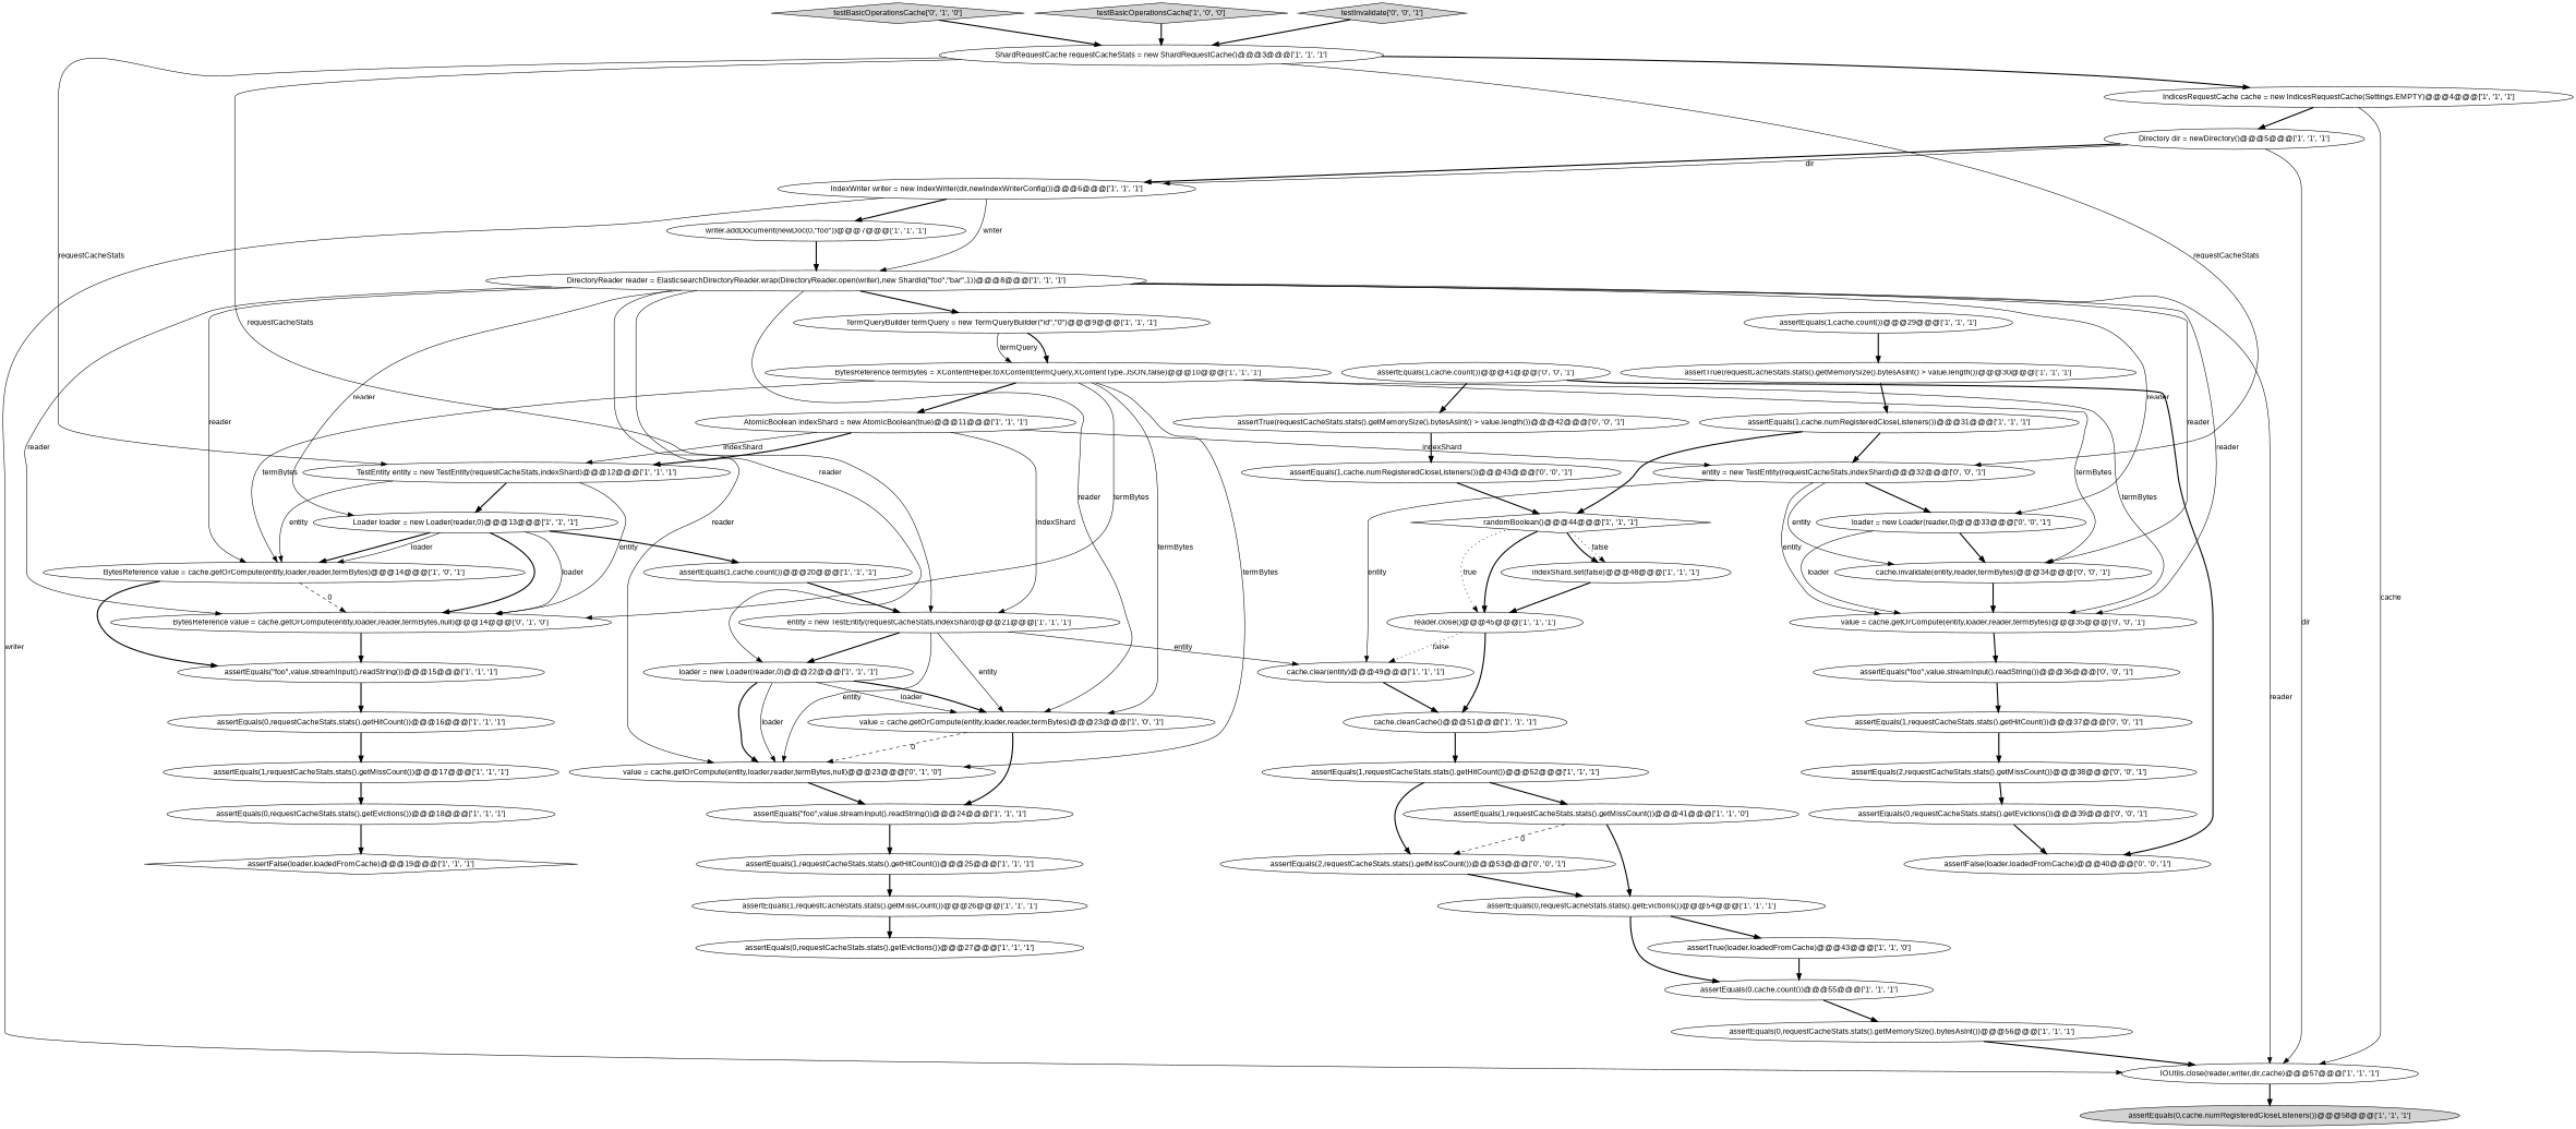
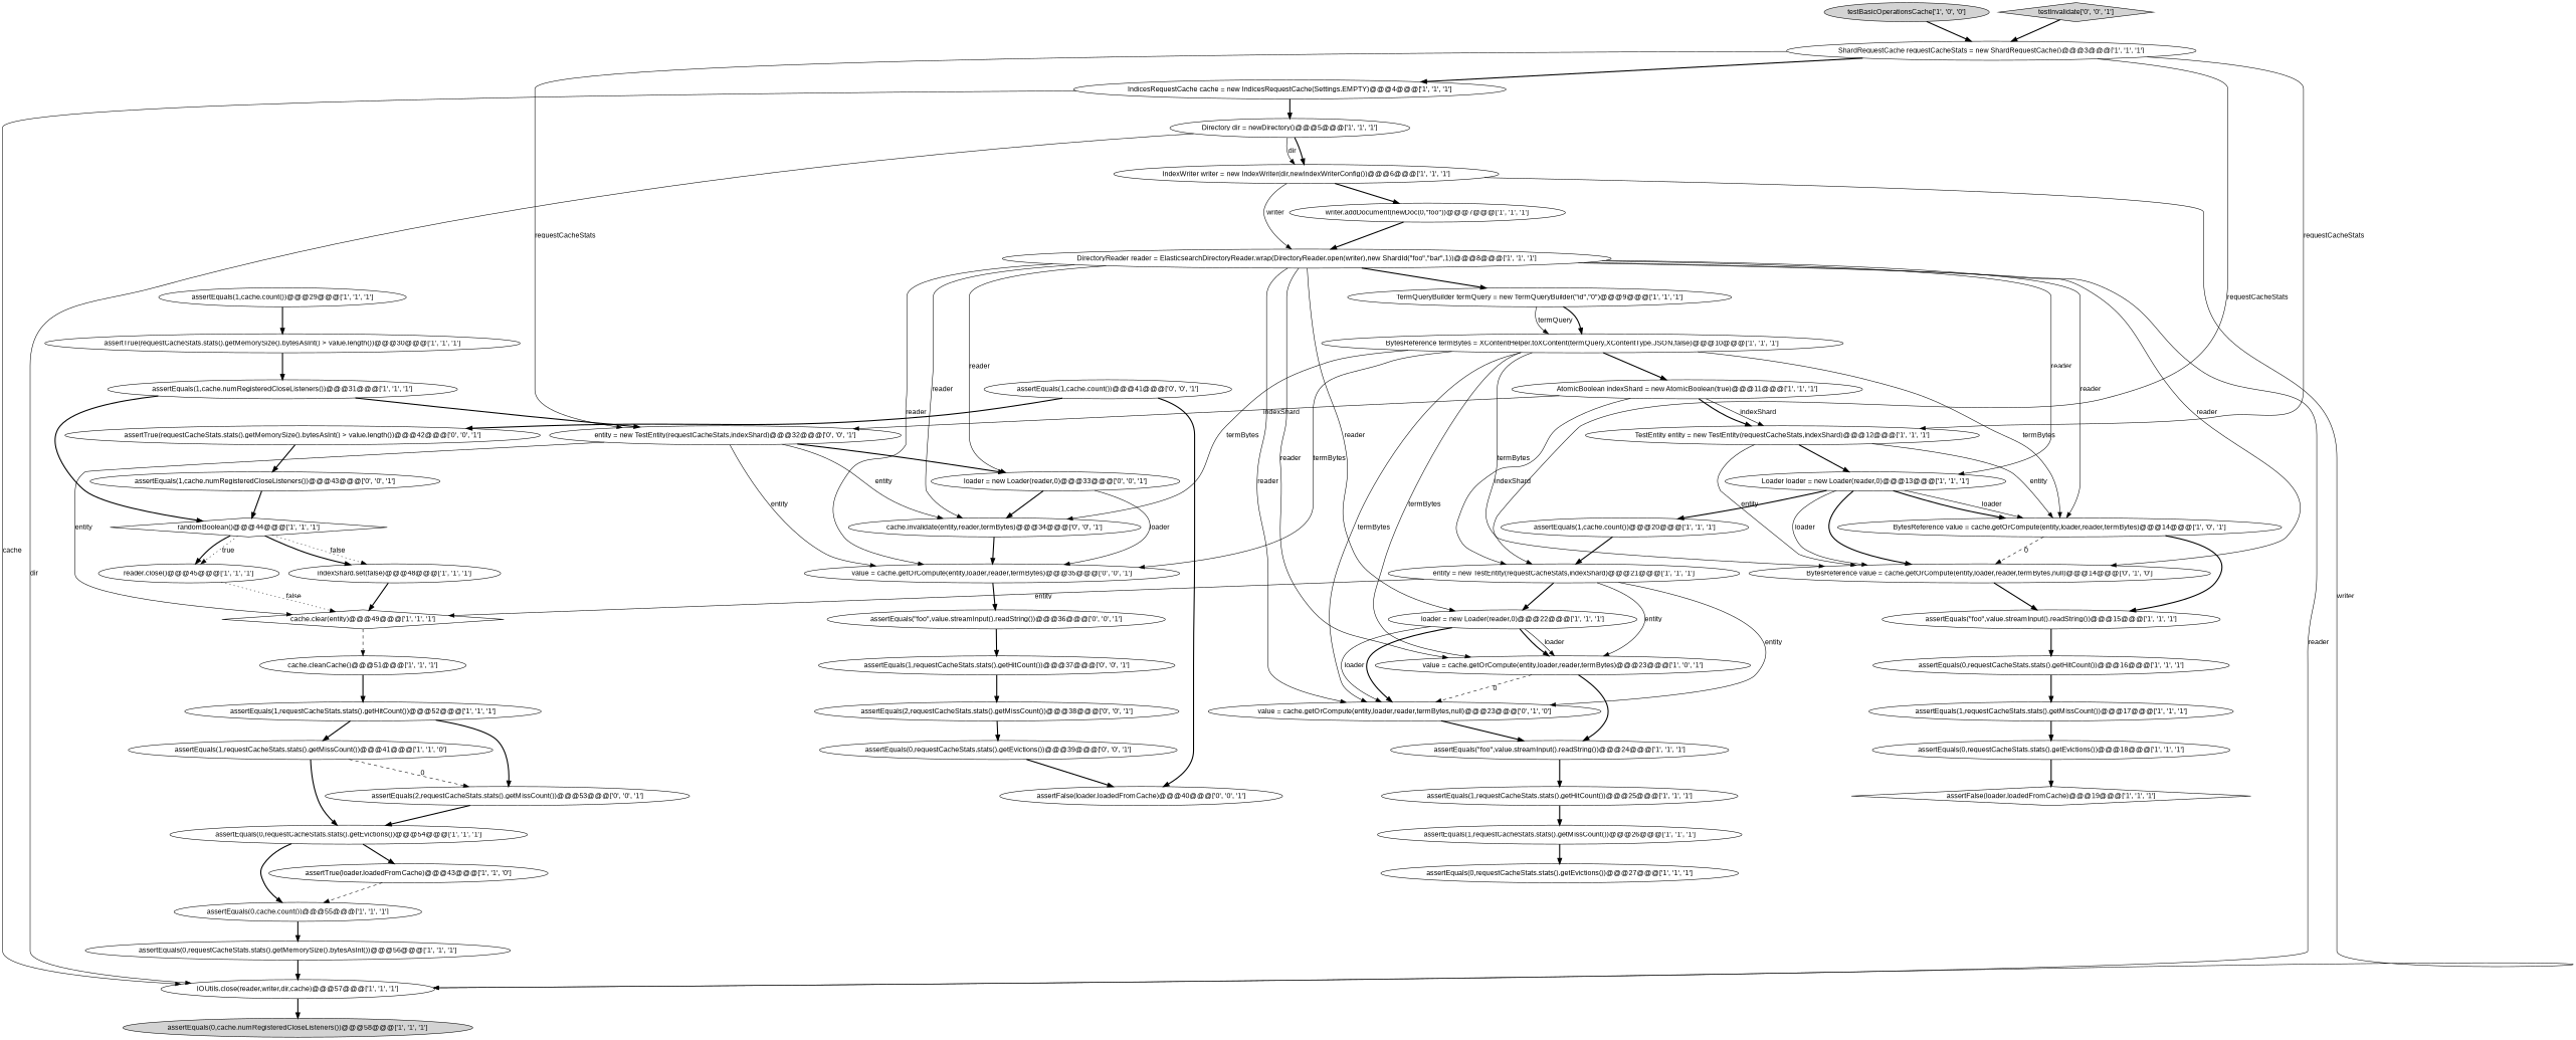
  digraph {
    fontname="Liberation Sans"
    node [fillcolor=white fontname="Liberation Sans" shape=ellipse style=filled]
    edge [fontname="Liberation Sans" style=bold]
    n1 [label="assertTrue(loader.loadedFromCache)@@@43@@@['1', '1', '0']"]
    n2 [label="assertEquals(0,cache.count())@@@55@@@['1', '1', '1']"]
    n3 [label="assertEquals(0,requestCacheStats.stats().getMemorySize().bytesAsInt())@@@56@@@['1', '1', '1']"]
-   n4 [fillcolor=lightgray label="testBasicOperationsCache['0', '1', '0']" shape=diamond]
    n5 [label="ShardRequestCache requestCacheStats = new ShardRequestCache()@@@3@@@['1', '1', '1']"]
    n6 [label="entity = new TestEntity(requestCacheStats,indexShard)@@@32@@@['0', '0', '1']"]
    n7 [label="entity = new TestEntity(requestCacheStats,indexShard)@@@21@@@['1', '1', '1']"]
    n8 [label="TestEntity entity = new TestEntity(requestCacheStats,indexShard)@@@12@@@['1', '1', '1']"]
    n9 [label="IndicesRequestCache cache = new IndicesRequestCache(Settings.EMPTY)@@@4@@@['1', '1', '1']"]
    n10 [label="IndexWriter writer = new IndexWriter(dir,newIndexWriterConfig())@@@6@@@['1', '1', '1']"]
    n11 [label="writer.addDocument(newDoc(0,\"foo\"))@@@7@@@['1', '1', '1']"]
    n12 [label="IOUtils.close(reader,writer,dir,cache)@@@57@@@['1', '1', '1']"]
    n13 [label="DirectoryReader reader = ElasticsearchDirectoryReader.wrap(DirectoryReader.open(writer),new ShardId(\"foo\",\"bar\",1))@@@8@@@['1', '1', '1']"]
    n14 [fillcolor=lightgray label="assertEquals(0,cache.numRegisteredCloseListeners())@@@58@@@['1', '1', '1']"]
    n15 [label="value = cache.getOrCompute(entity,loader,reader,termBytes)@@@23@@@['1', '0', '1']"]
    n16 [label="value = cache.getOrCompute(entity,loader,reader,termBytes,null)@@@23@@@['0', '1', '0']"]
    n17 [label="BytesReference value = cache.getOrCompute(entity,loader,reader,termBytes,null)@@@14@@@['0', '1', '0']"]
    n18 [label="loader = new Loader(reader,0)@@@33@@@['0', '0', '1']"]
    n19 [label="value = cache.getOrCompute(entity,loader,reader,termBytes)@@@35@@@['0', '0', '1']"]
    n20 [label="cache.invalidate(entity,reader,termBytes)@@@34@@@['0', '0', '1']"]
    n21 [label="loader = new Loader(reader,0)@@@22@@@['1', '1', '1']"]
    n22 [label="BytesReference value = cache.getOrCompute(entity,loader,reader,termBytes)@@@14@@@['1', '0', '1']"]
    n23 [label="Loader loader = new Loader(reader,0)@@@13@@@['1', '1', '1']"]
    n24 [label="TermQueryBuilder termQuery = new TermQueryBuilder(\"id\",\"0\")@@@9@@@['1', '1', '1']"]
    n25 [label="assertEquals(1,requestCacheStats.stats().getMissCount())@@@26@@@['1', '1', '1']"]
    n26 [label="assertEquals(0,requestCacheStats.stats().getEvictions())@@@27@@@['1', '1', '1']"]
    n27 [label="cache.cleanCache()@@@51@@@['1', '1', '1']"]
    n28 [label="assertEquals(1,requestCacheStats.stats().getHitCount())@@@52@@@['1', '1', '1']"]
    n29 [label="assertEquals(1,requestCacheStats.stats().getMissCount())@@@41@@@['1', '1', '0']"]
    n30 [label="assertEquals(2,requestCacheStats.stats().getMissCount())@@@53@@@['0', '0', '1']"]
    n31 [label="assertEquals(\"foo\",value.streamInput().readString())@@@24@@@['1', '1', '1']"]
    n32 [label="assertEquals(1,requestCacheStats.stats().getHitCount())@@@25@@@['1', '1', '1']"]
    n33 [label="assertEquals(2,requestCacheStats.stats().getMissCount())@@@38@@@['0', '0', '1']"]
    n34 [label="assertEquals(0,requestCacheStats.stats().getEvictions())@@@39@@@['0', '0', '1']"]
    n35 [label="assertFalse(loader.loadedFromCache)@@@40@@@['0', '0', '1']"]
-   n36 [label="cache.clear(entity)@@@49@@@['1', '1', '1']"]
+   n36 [label="cache.clear(entity)@@@49@@@['1', '1', '1']" shape=diamond]
    n37 [label="assertEquals(1,cache.numRegisteredCloseListeners())@@@31@@@['1', '1', '1']"]
    n38 [label="randomBoolean()@@@44@@@['1', '1', '1']" shape=diamond]
    n39 [label="indexShard.set(false)@@@48@@@['1', '1', '1']"]
    n40 [label="reader.close()@@@45@@@['1', '1', '1']"]
    n41 [label="assertEquals(1,cache.count())@@@29@@@['1', '1', '1']"]
    n42 [label="assertTrue(requestCacheStats.stats().getMemorySize().bytesAsInt() > value.length())@@@30@@@['1', '1', '1']"]
    n43 [label="assertEquals(\"foo\",value.streamInput().readString())@@@15@@@['1', '1', '1']"]
    n44 [label="assertEquals(0,requestCacheStats.stats().getHitCount())@@@16@@@['1', '1', '1']"]
    n45 [label="assertEquals(\"foo\",value.streamInput().readString())@@@36@@@['0', '0', '1']"]
    n46 [label="assertEquals(0,requestCacheStats.stats().getEvictions())@@@54@@@['1', '1', '1']"]
    n47 [label="assertEquals(1,cache.count())@@@20@@@['1', '1', '1']"]
    n48 [label="assertEquals(1,requestCacheStats.stats().getHitCount())@@@37@@@['0', '0', '1']"]
    n49 [label="AtomicBoolean indexShard = new AtomicBoolean(true)@@@11@@@['1', '1', '1']"]
    n50 [label="assertEquals(1,cache.count())@@@41@@@['0', '0', '1']"]
    n51 [label="assertTrue(requestCacheStats.stats().getMemorySize().bytesAsInt() > value.length())@@@42@@@['0', '0', '1']"]
    n52 [label="assertEquals(1,cache.numRegisteredCloseListeners())@@@43@@@['0', '0', '1']"]
    n53 [label="Directory dir = newDirectory()@@@5@@@['1', '1', '1']"]
    n54 [label="BytesReference termBytes = XContentHelper.toXContent(termQuery,XContentType.JSON,false)@@@10@@@['1', '1', '1']"]
    n55 [label="assertFalse(loader.loadedFromCache)@@@19@@@['1', '1', '1']" shape=diamond]
-   n56 [fillcolor=lightgray label="testBasicOperationsCache['1', '0', '0']" shape=diamond]
+   n56 [fillcolor=lightgray label="testBasicOperationsCache['1', '0', '0']"]
    n57 [label="assertEquals(1,requestCacheStats.stats().getMissCount())@@@17@@@['1', '1', '1']"]
    n58 [label="assertEquals(0,requestCacheStats.stats().getEvictions())@@@18@@@['1', '1', '1']"]
    n59 [fillcolor=lightgray label="testInvalidate['0', '0', '1']" shape=diamond]
-   n1 -> n2
+   n1 -> n2 [style=dashed]
    n2 -> n3
    n3 -> n12
-   n4 -> n5
    n5 -> n6 [label=requestCacheStats style=solid]
    n5 -> n7 [label=requestCacheStats style=solid]
    n5 -> n8 [label=requestCacheStats style=solid]
    n5 -> n9
    n6 -> n18
    n6 -> n19 [label=entity style=solid]
    n6 -> n20 [label=entity style=solid]
    n6 -> n36 [label=entity style=solid]
    n7 -> n15 [label=entity style=solid]
    n7 -> n16 [label=entity style=solid]
    n7 -> n21
    n7 -> n36 [label=entity style=solid]
    n8 -> n17 [label=entity style=solid]
    n8 -> n22 [label=entity style=solid]
    n8 -> n23
    n9 -> n12 [label=cache style=solid]
    n9 -> n53
    n10 -> n11
    n10 -> n12 [label=writer style=solid]
    n10 -> n13 [label=writer style=solid]
    n11 -> n13
    n12 -> n14
    n13 -> n12 [label=reader style=solid]
    n13 -> n15 [label=reader style=solid]
    n13 -> n16 [label=reader style=solid]
    n13 -> n17 [label=reader style=solid]
    n13 -> n18 [label=reader style=solid]
    n13 -> n19 [label=reader style=solid]
    n13 -> n20 [label=reader style=solid]
    n13 -> n21 [label=reader style=solid]
    n13 -> n22 [label=reader style=solid]
    n13 -> n23 [label=reader style=solid]
    n13 -> n24
    n15 -> n16 [label=0 style=dashed]
    n15 -> n31
    n16 -> n31
    n17 -> n43
    n18 -> n19 [label=loader style=solid]
    n18 -> n20
    n19 -> n45
    n20 -> n19
    n21 -> n15 [label=loader style=solid]
    n21 -> n15
    n21 -> n16
    n21 -> n16 [label=loader style=solid]
    n22 -> n17 [label=0 style=dashed]
    n22 -> n43
    n23 -> n17 [label=loader style=solid]
    n23 -> n17
    n23 -> n22
    n23 -> n22 [label=loader style=solid]
    n23 -> n47
    n24 -> n54
    n24 -> n54 [label=termQuery style=solid]
    n25 -> n26
    n27 -> n28
    n28 -> n29
    n28 -> n30
    n29 -> n30 [label=0 style=dashed]
    n29 -> n46
    n30 -> n46
    n31 -> n32
    n32 -> n25
    n33 -> n34
    n34 -> n35
-   n36 -> n27
+   n36 -> n27 [style=dashed]
    n37 -> n6
    n37 -> n38
    n38 -> n39 [label=false style=dotted]
    n38 -> n39
    n38 -> n40 [label=true style=dotted]
    n38 -> n40
-   n39 -> n40
-   n40 -> n27
+   n39 -> n36
    n40 -> n36 [label=false style=dotted]
    n41 -> n42
    n42 -> n37
    n43 -> n44
    n44 -> n57
    n45 -> n48
    n46 -> n1
    n46 -> n2
    n47 -> n7
    n48 -> n33
    n49 -> n6 [label=indexShard style=solid]
    n49 -> n7 [label=indexShard style=solid]
    n49 -> n8 [label=indexShard style=solid]
    n49 -> n8
    n50 -> n35
    n50 -> n51
    n51 -> n52
    n52 -> n38
    n53 -> n10
    n53 -> n10 [label=dir style=solid]
    n53 -> n12 [label=dir style=solid]
    n54 -> n15 [label=termBytes style=solid]
    n54 -> n16 [label=termBytes style=solid]
    n54 -> n17 [label=termBytes style=solid]
    n54 -> n19 [label=termBytes style=solid]
    n54 -> n20 [label=termBytes style=solid]
    n54 -> n22 [label=termBytes style=solid]
    n54 -> n49
    n56 -> n5
    n57 -> n58
    n58 -> n55
    n59 -> n5
  }
